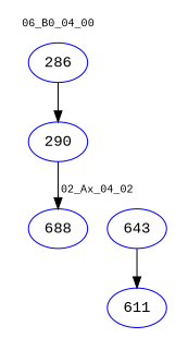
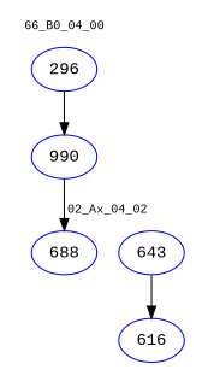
  digraph {
    fontname="Liberation Mono"
    node [color=blue fontname="Liberation Mono"]
    edge [color=black fontname="Liberation Mono"]
    n1 [label=643]
-   n2 [label=611]
+   n2 [label=616]
    n3 [label=688]
-   n4 [label=286]
-   n5 [label=290]
+   n4 [label=296]
+   n5 [label=990]
    subgraph cluster_1 {
      color=white
      fontsize=10
      label="02_Ax_04_02"
      n1
      n2
      n3
    }
    subgraph cluster_2 {
      color=white
      fontsize=10
-     label="06_B0_04_00"
+     label="66_B0_04_00"
      n4
      n5
    }
    n1 -> n2
    n4 -> n5
    n5 -> n3
  }
